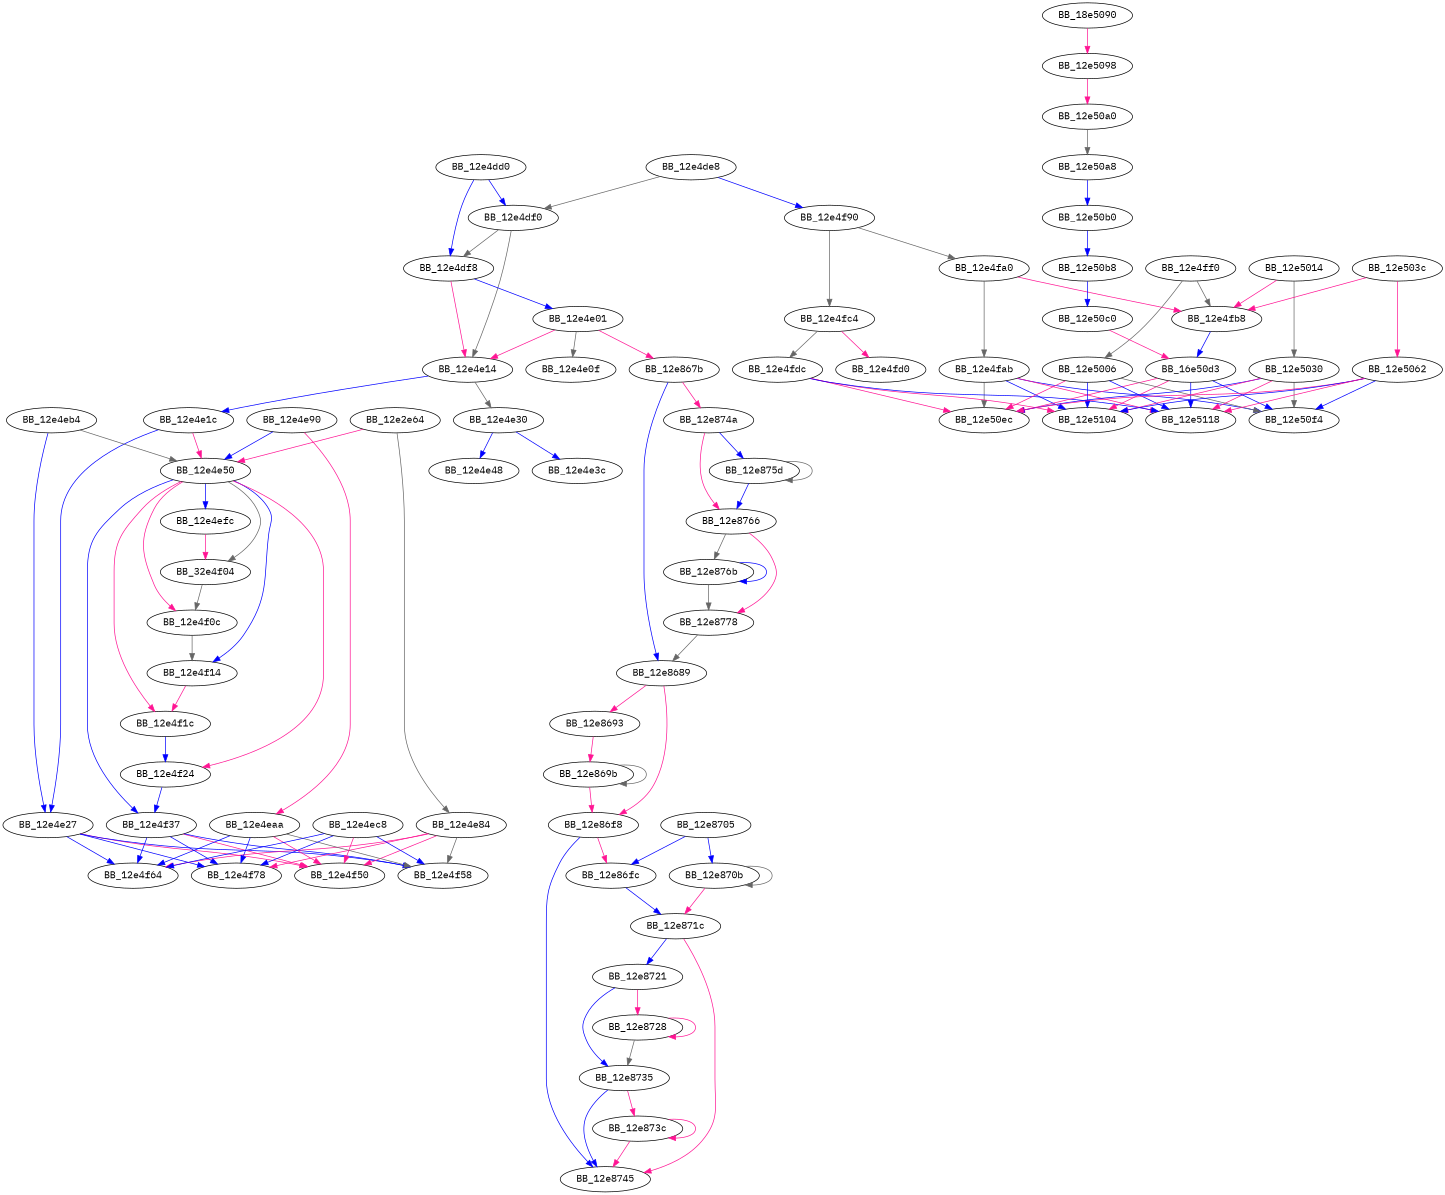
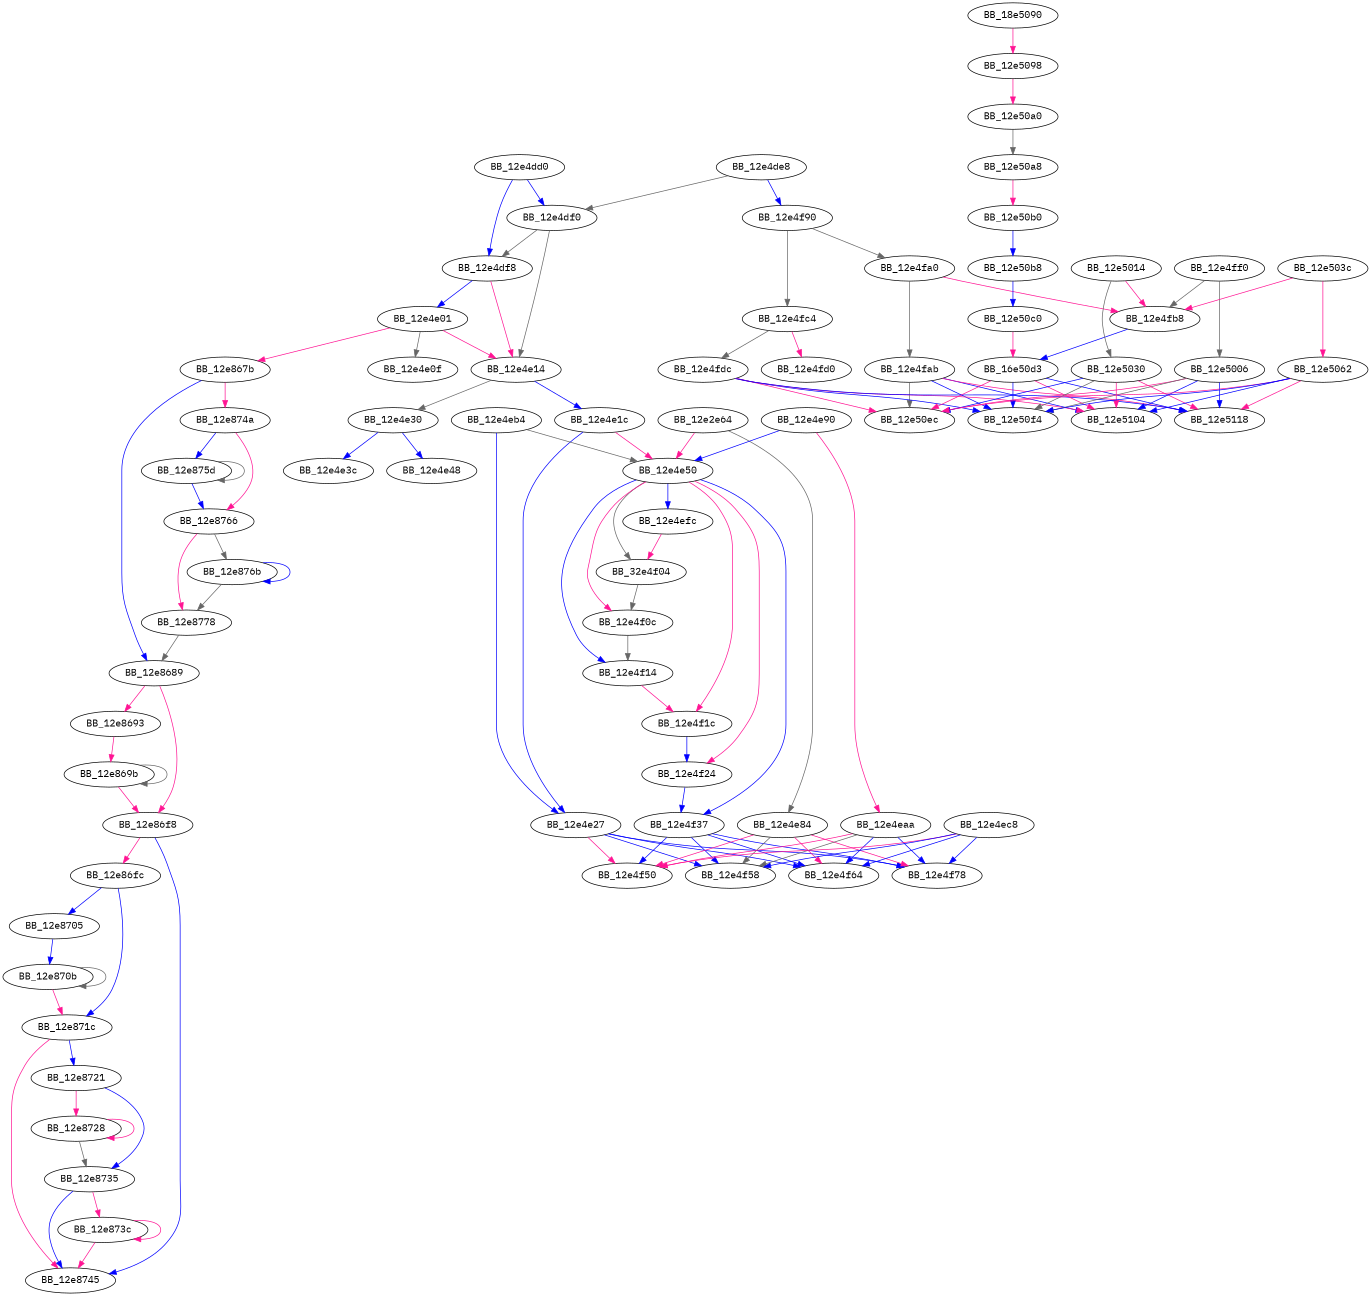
  digraph {
    fontname="IBM Plex Mono"
    node [fontname="IBM Plex Mono"]
    edge [color=deeppink fontname="IBM Plex Mono"]
    BB_12e4dd0
    BB_12e4df0
    BB_12e4df8
    BB_12e4de8
    BB_12e4f90
    BB_12e4e14
    BB_12e4fa0
    BB_12e4fc4
    BB_12e4e01
    BB_12e4e1c
    BB_12e4e30
    BB_12e4fab
    BB_12e4fb8
    BB_12e4fd0
    BB_12e4fdc
    BB_12e4e0f
    BB_12e867b
    BB_12e4e27
    BB_12e4e50
    BB_12e4e3c
    BB_12e4e48
    BB_12e8689
    BB_12e874a
    BB_12e8693
    BB_12e86f8
    BB_12e875d
    BB_12e8766
    BB_12e4f50
    BB_12e4f58
    BB_12e4f64
    BB_12e4f78
    BB_12e4efc
    n33 [label=BB_32e4f04]
    BB_12e4f0c
    BB_12e4f14
    BB_12e4f1c
    BB_12e4f24
    BB_12e4f37
    n39 [label=BB_12e2e64]
    BB_12e4e84
    BB_12e4e90
    BB_12e4eaa
    BB_12e4eb4
    BB_12e4ec8
    BB_12e50ec
    BB_12e50f4
    BB_12e5104
    BB_12e5118
    n49 [label=BB_16e50d3]
    BB_12e4ff0
    BB_12e5006
    BB_12e5014
    BB_12e5030
    BB_12e503c
    BB_12e5062
    n56 [label=BB_18e5090]
    BB_12e5098
    BB_12e50a0
    BB_12e50a8
    BB_12e50b0
    BB_12e50b8
    BB_12e50c0
    BB_12e869b
    BB_12e86fc
    BB_12e8745
    BB_12e876b
    BB_12e8778
    BB_12e8705
    BB_12e871c
    BB_12e870b
    BB_12e8721
    BB_12e8728
    BB_12e8735
    BB_12e873c
    BB_12e4dd0 -> BB_12e4df0 [color=blue]
    BB_12e4dd0 -> BB_12e4df8 [color=blue]
    BB_12e4df0 -> BB_12e4df8 [color=gray40]
    BB_12e4df0 -> BB_12e4e14 [color=gray40]
    BB_12e4df8 -> BB_12e4e14
    BB_12e4df8 -> BB_12e4e01 [color=blue]
    BB_12e4de8 -> BB_12e4df0 [color=gray40]
    BB_12e4de8 -> BB_12e4f90 [color=blue]
    BB_12e4f90 -> BB_12e4fa0 [color=gray40]
    BB_12e4f90 -> BB_12e4fc4 [color=gray40]
    BB_12e4e14 -> BB_12e4e1c [color=blue]
    BB_12e4e14 -> BB_12e4e30 [color=gray40]
    BB_12e4fa0 -> BB_12e4fab [color=gray40]
    BB_12e4fa0 -> BB_12e4fb8
    BB_12e4fc4 -> BB_12e4fd0
    BB_12e4fc4 -> BB_12e4fdc [color=gray40]
    BB_12e4e01 -> BB_12e4e14
    BB_12e4e01 -> BB_12e4e0f [color=gray40]
    BB_12e4e01 -> BB_12e867b
    BB_12e4e1c -> BB_12e4e27 [color=blue]
    BB_12e4e1c -> BB_12e4e50
    BB_12e4e30 -> BB_12e4e3c [color=blue]
    BB_12e4e30 -> BB_12e4e48 [color=blue]
    BB_12e4fab -> BB_12e50ec [color=gray40]
    BB_12e4fab -> BB_12e50f4 [color=blue]
    BB_12e4fab -> BB_12e5104 [color=blue]
    BB_12e4fab -> BB_12e5118
    BB_12e4fb8 -> n49 [color=blue]
    BB_12e4fdc -> BB_12e50ec
+   BB_12e4fdc -> BB_12e50f4 [color=blue]
    BB_12e4fdc -> BB_12e5104
    BB_12e4fdc -> BB_12e5118 [color=blue]
    BB_12e867b -> BB_12e8689 [color=blue]
    BB_12e867b -> BB_12e874a
    BB_12e4e27 -> BB_12e4f50
    BB_12e4e27 -> BB_12e4f58 [color=blue]
    BB_12e4e27 -> BB_12e4f64 [color=blue]
    BB_12e4e27 -> BB_12e4f78 [color=blue]
    BB_12e4e50 -> BB_12e4efc [color=blue]
    BB_12e4e50 -> n33 [color=gray40]
    BB_12e4e50 -> BB_12e4f0c
    BB_12e4e50 -> BB_12e4f14 [color=blue]
    BB_12e4e50 -> BB_12e4f1c
    BB_12e4e50 -> BB_12e4f24
    BB_12e4e50 -> BB_12e4f37 [color=blue]
    BB_12e8689 -> BB_12e8693
    BB_12e8689 -> BB_12e86f8
    BB_12e874a -> BB_12e875d [color=blue]
    BB_12e874a -> BB_12e8766
    BB_12e8693 -> BB_12e869b
    BB_12e86f8 -> BB_12e86fc
    BB_12e86f8 -> BB_12e8745 [color=blue]
    BB_12e875d -> BB_12e875d [color=gray40]
    BB_12e875d -> BB_12e8766 [color=blue]
    BB_12e8766 -> BB_12e876b [color=gray40]
    BB_12e8766 -> BB_12e8778
    BB_12e4efc -> n33
    n33 -> BB_12e4f0c [color=gray40]
    BB_12e4f0c -> BB_12e4f14 [color=gray40]
    BB_12e4f14 -> BB_12e4f1c
    BB_12e4f1c -> BB_12e4f24 [color=blue]
    BB_12e4f24 -> BB_12e4f37 [color=blue]
-   BB_12e4f37 -> BB_12e4f50
+   BB_12e4f37 -> BB_12e4f50 [color=blue]
    BB_12e4f37 -> BB_12e4f58 [color=blue]
    BB_12e4f37 -> BB_12e4f64 [color=blue]
    BB_12e4f37 -> BB_12e4f78 [color=blue]
    n39 -> BB_12e4e50
    n39 -> BB_12e4e84 [color=gray40]
    BB_12e4e84 -> BB_12e4f50
    BB_12e4e84 -> BB_12e4f58 [color=gray40]
    BB_12e4e84 -> BB_12e4f64
    BB_12e4e84 -> BB_12e4f78
    BB_12e4e90 -> BB_12e4e50 [color=blue]
    BB_12e4e90 -> BB_12e4eaa
    BB_12e4eaa -> BB_12e4f50
    BB_12e4eaa -> BB_12e4f58 [color=gray40]
    BB_12e4eaa -> BB_12e4f64 [color=blue]
    BB_12e4eaa -> BB_12e4f78 [color=blue]
    BB_12e4eb4 -> BB_12e4e27 [color=blue]
    BB_12e4eb4 -> BB_12e4e50 [color=gray40]
    BB_12e4ec8 -> BB_12e4f50
    BB_12e4ec8 -> BB_12e4f58 [color=blue]
    BB_12e4ec8 -> BB_12e4f64 [color=blue]
    BB_12e4ec8 -> BB_12e4f78 [color=blue]
    n49 -> BB_12e50ec
    n49 -> BB_12e50f4 [color=blue]
    n49 -> BB_12e5104
    n49 -> BB_12e5118 [color=blue]
    BB_12e4ff0 -> BB_12e4fb8 [color=gray40]
    BB_12e4ff0 -> BB_12e5006 [color=gray40]
    BB_12e5006 -> BB_12e50ec
    BB_12e5006 -> BB_12e50f4 [color=gray40]
    BB_12e5006 -> BB_12e5104 [color=blue]
    BB_12e5006 -> BB_12e5118 [color=blue]
    BB_12e5014 -> BB_12e4fb8
    BB_12e5014 -> BB_12e5030 [color=gray40]
    BB_12e5030 -> BB_12e50ec [color=blue]
    BB_12e5030 -> BB_12e50f4 [color=gray40]
    BB_12e5030 -> BB_12e5104
    BB_12e5030 -> BB_12e5118
    BB_12e503c -> BB_12e4fb8
    BB_12e503c -> BB_12e5062
    BB_12e5062 -> BB_12e50ec
    BB_12e5062 -> BB_12e50f4 [color=blue]
    BB_12e5062 -> BB_12e5104 [color=blue]
    BB_12e5062 -> BB_12e5118
    n56 -> BB_12e5098
    BB_12e5098 -> BB_12e50a0
    BB_12e50a0 -> BB_12e50a8 [color=gray40]
-   BB_12e50a8 -> BB_12e50b0 [color=blue]
+   BB_12e50a8 -> BB_12e50b0
    BB_12e50b0 -> BB_12e50b8 [color=blue]
    BB_12e50b8 -> BB_12e50c0 [color=blue]
    BB_12e50c0 -> n49
    BB_12e869b -> BB_12e86f8
    BB_12e869b -> BB_12e869b [color=gray40]
-   BB_12e8705 -> BB_12e86fc [color=blue]
+   BB_12e86fc -> BB_12e8705 [color=blue]
    BB_12e86fc -> BB_12e871c [color=blue]
    BB_12e876b -> BB_12e876b [color=blue]
    BB_12e876b -> BB_12e8778 [color=gray40]
    BB_12e8778 -> BB_12e8689 [color=gray40]
    BB_12e8705 -> BB_12e870b [color=blue]
    BB_12e871c -> BB_12e8745
    BB_12e871c -> BB_12e8721 [color=blue]
    BB_12e870b -> BB_12e871c
    BB_12e870b -> BB_12e870b [color=gray40]
    BB_12e8721 -> BB_12e8728
    BB_12e8721 -> BB_12e8735 [color=blue]
    BB_12e8728 -> BB_12e8728
    BB_12e8728 -> BB_12e8735 [color=gray40]
    BB_12e8735 -> BB_12e8745 [color=blue]
    BB_12e8735 -> BB_12e873c
    BB_12e873c -> BB_12e8745
    BB_12e873c -> BB_12e873c
  }
